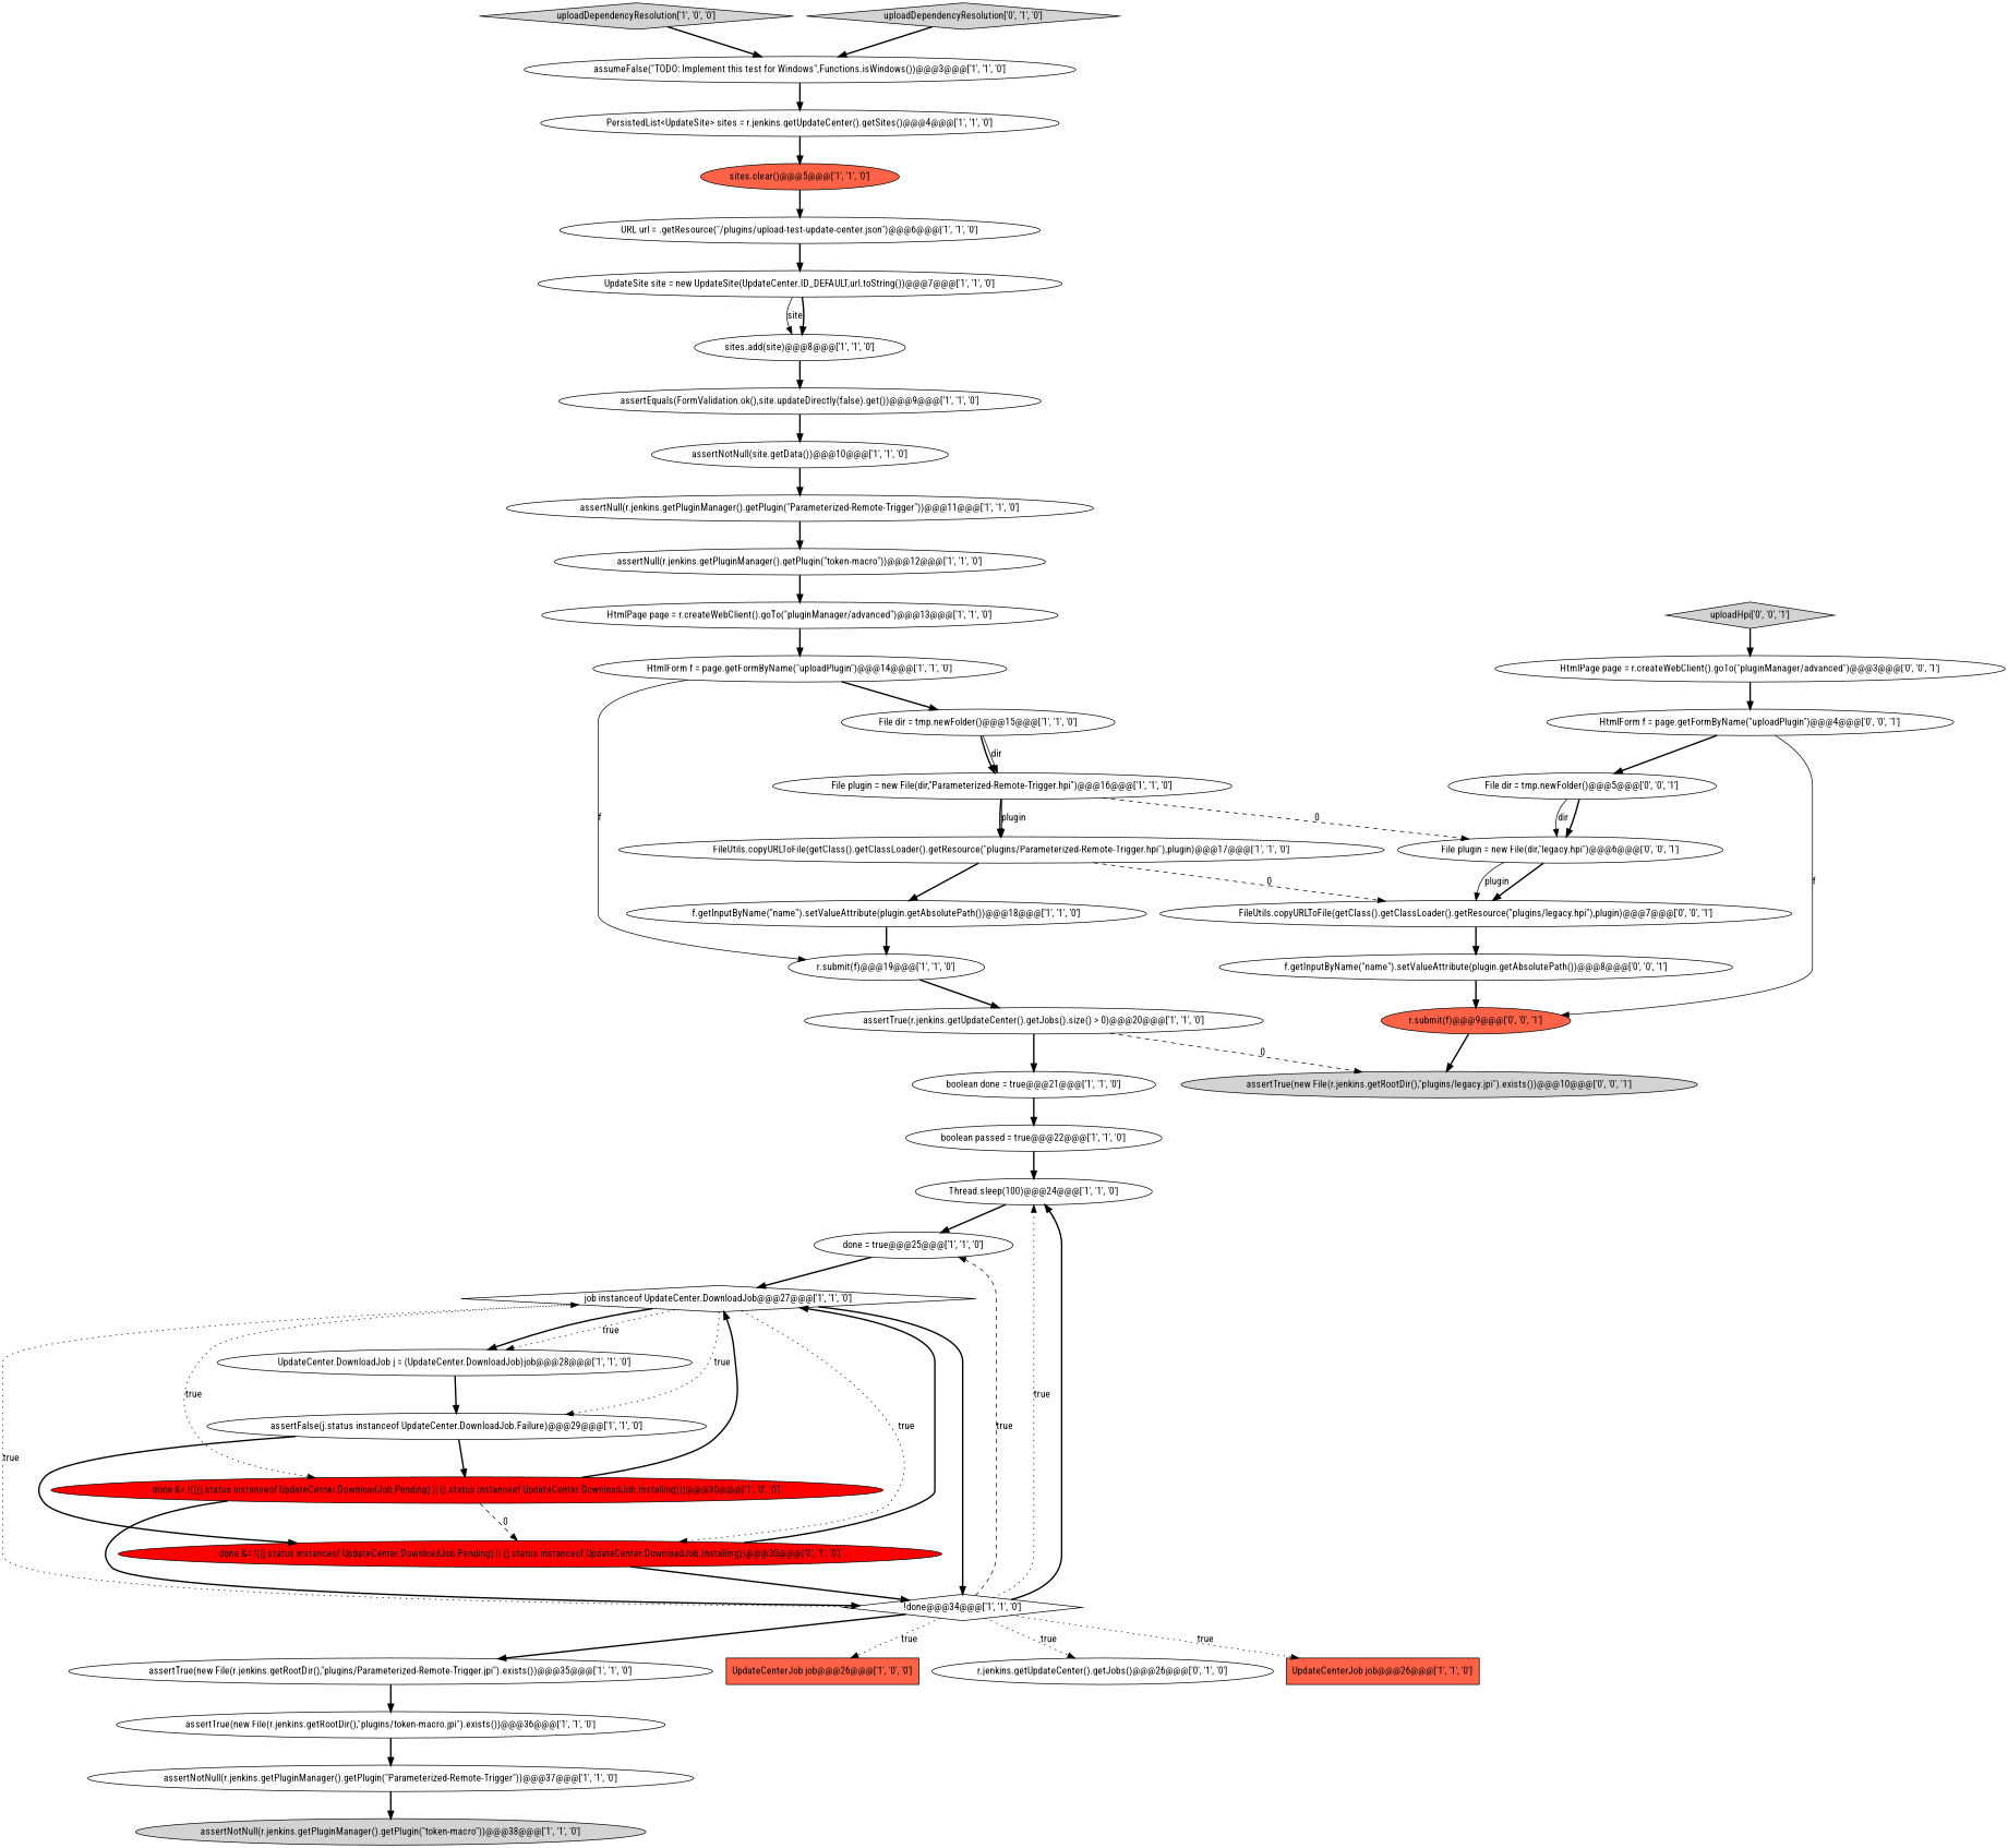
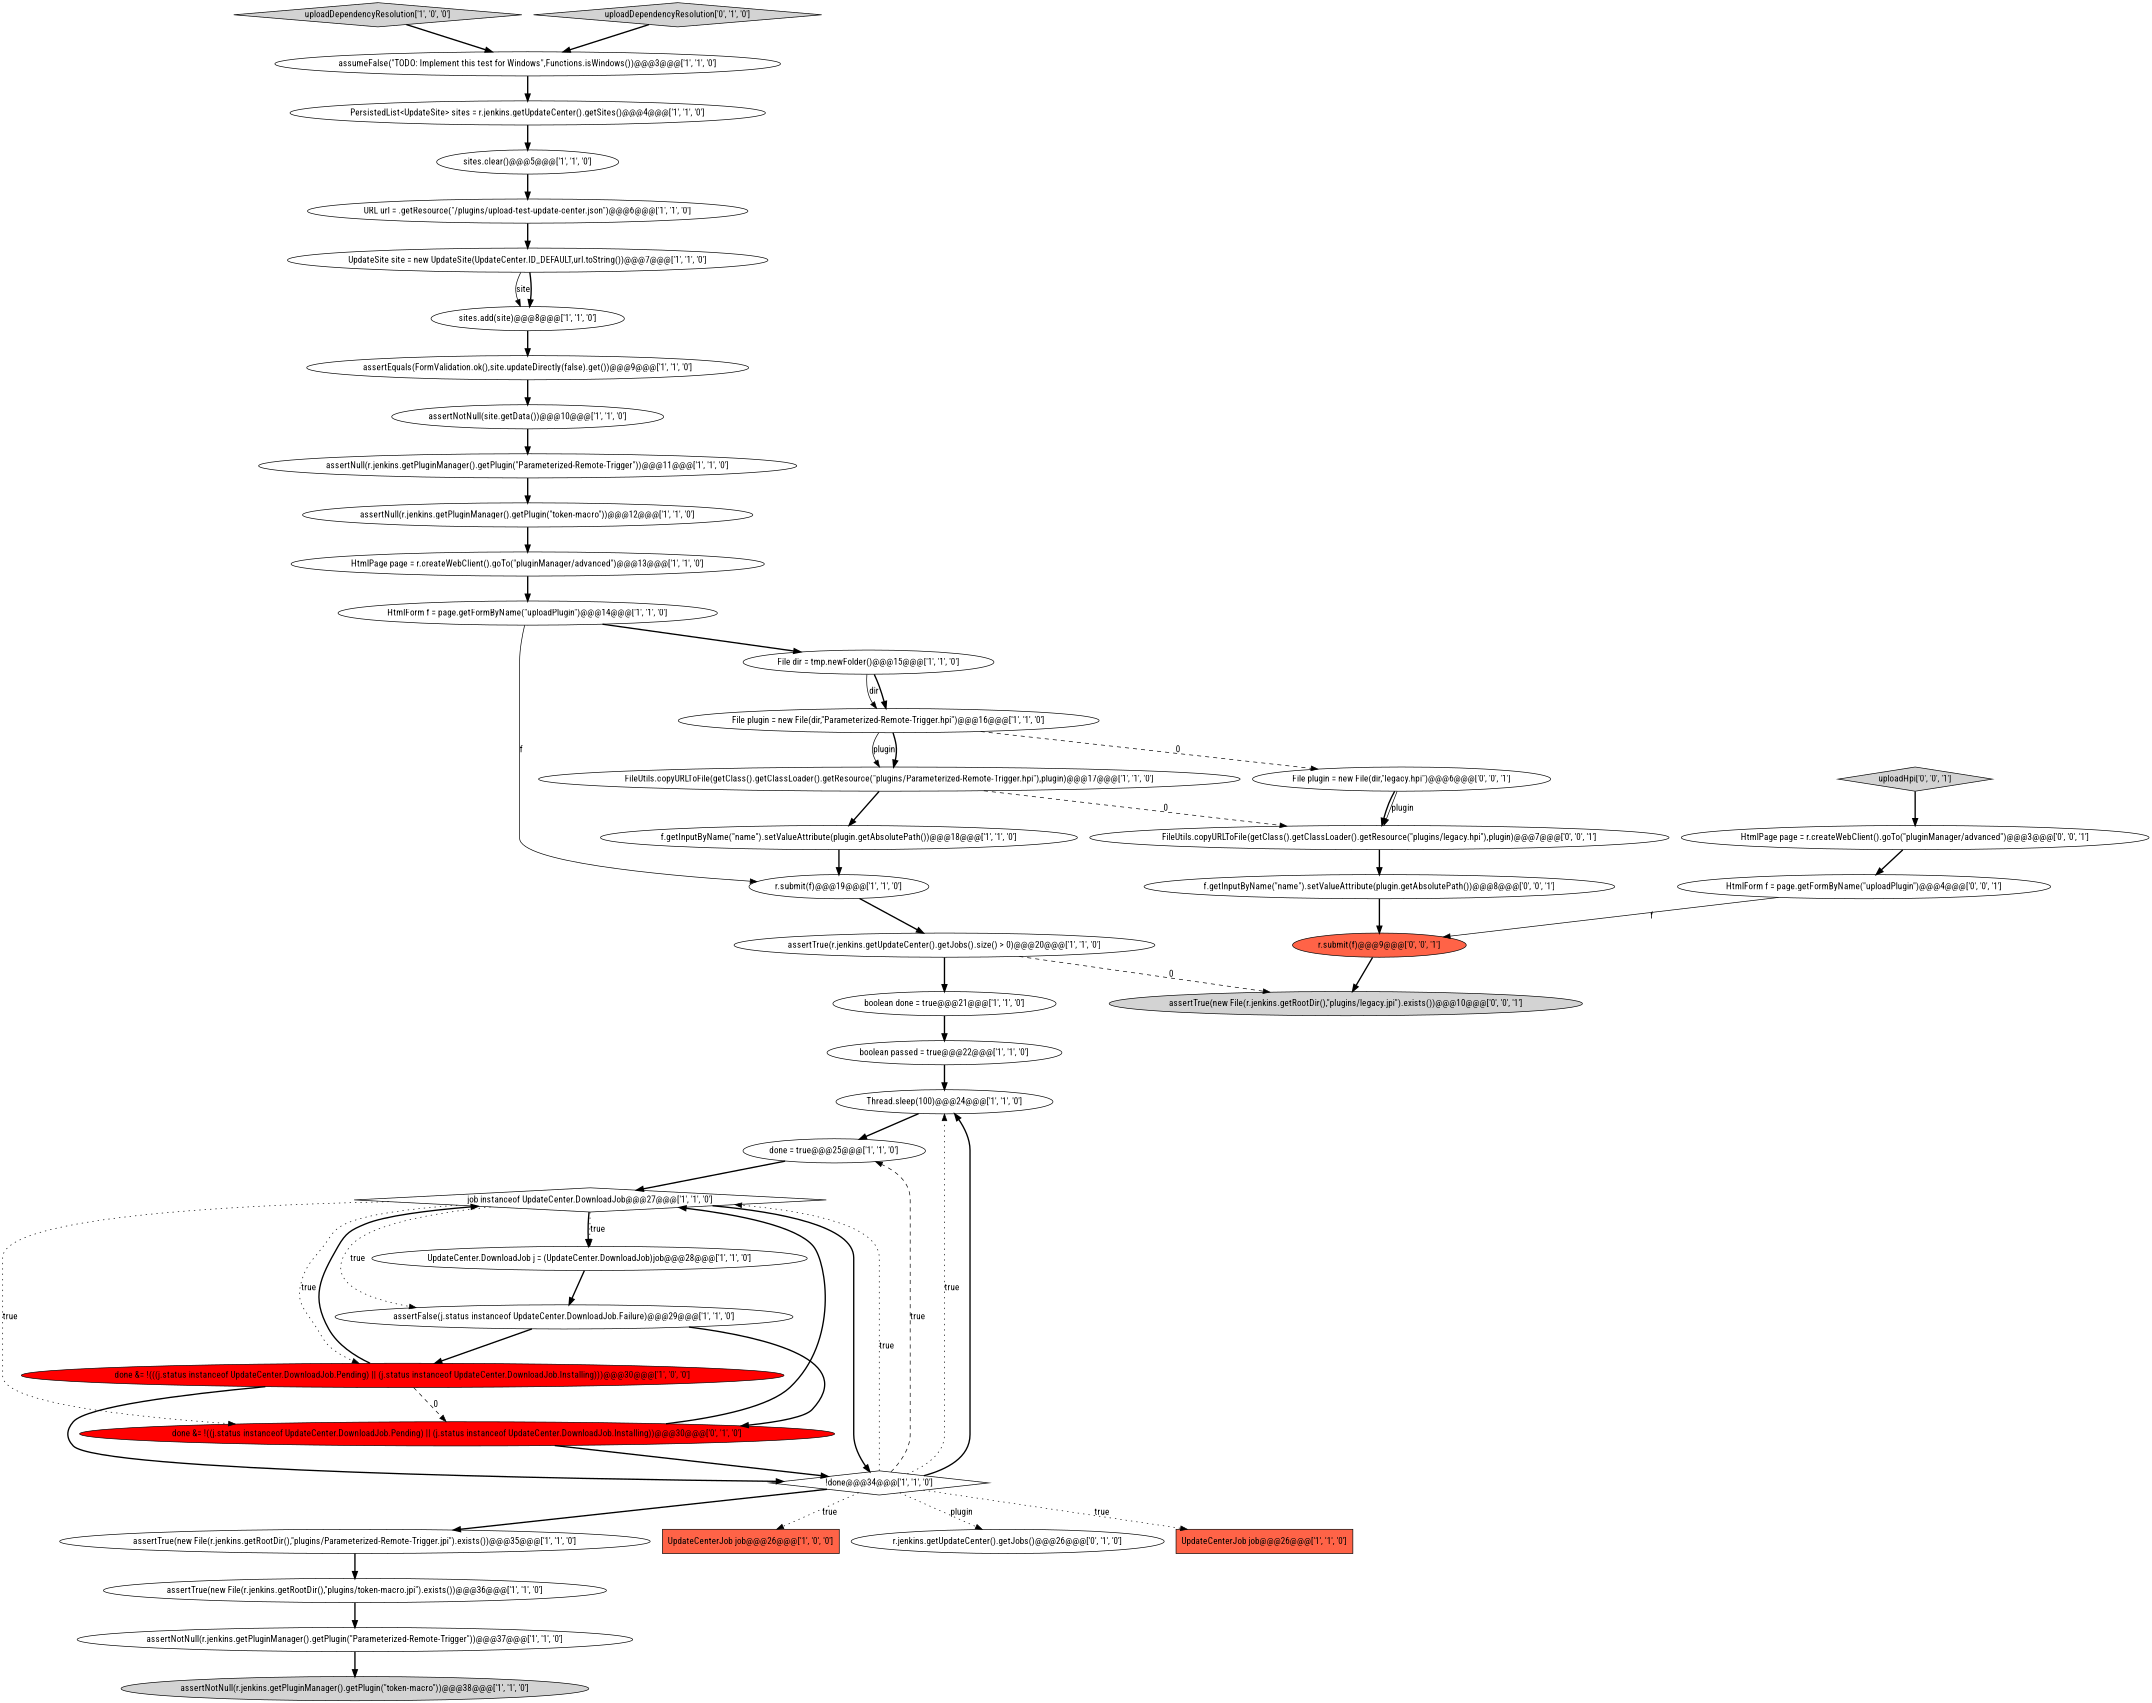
  digraph {
    fontname="Roboto Condensed"
    node [fillcolor=white fontname="Roboto Condensed" shape=ellipse style=filled]
    edge [fontname="Roboto Condensed" style=bold]
    n1 [fillcolor=lightgray label="uploadDependencyResolution['1', '0', '0']" shape=diamond]
    n2 [label="assumeFalse(\"TODO: Implement this test for Windows\",Functions.isWindows())@@@3@@@['1', '1', '0']"]
    n3 [label="PersistedList<UpdateSite> sites = r.jenkins.getUpdateCenter().getSites()@@@4@@@['1', '1', '0']"]
    n4 [fillcolor=lightgray label="uploadDependencyResolution['0', '1', '0']" shape=diamond]
    n5 [label="UpdateSite site = new UpdateSite(UpdateCenter.ID_DEFAULT,url.toString())@@@7@@@['1', '1', '0']"]
    n6 [label="sites.add(site)@@@8@@@['1', '1', '0']"]
    n7 [label="assertEquals(FormValidation.ok(),site.updateDirectly(false).get())@@@9@@@['1', '1', '0']"]
    n8 [label="boolean done = true@@@21@@@['1', '1', '0']"]
    n9 [label="boolean passed = true@@@22@@@['1', '1', '0']"]
    n10 [label="Thread.sleep(100)@@@24@@@['1', '1', '0']"]
    n11 [label="f.getInputByName(\"name\").setValueAttribute(plugin.getAbsolutePath())@@@8@@@['0', '0', '1']"]
    n12 [fillcolor=tomato label="r.submit(f)@@@9@@@['0', '0', '1']"]
    n13 [fillcolor=lightgray label="assertTrue(new File(r.jenkins.getRootDir(),\"plugins/legacy.jpi\").exists())@@@10@@@['0', '0', '1']"]
    n14 [label="HtmlPage page = r.createWebClient().goTo(\"pluginManager/advanced\")@@@13@@@['1', '1', '0']"]
    n15 [label="HtmlForm f = page.getFormByName(\"uploadPlugin\")@@@14@@@['1', '1', '0']"]
    n16 [label="r.submit(f)@@@19@@@['1', '1', '0']"]
    n17 [label="File dir = tmp.newFolder()@@@15@@@['1', '1', '0']"]
    n18 [label="assertTrue(new File(r.jenkins.getRootDir(),\"plugins/token-macro.jpi\").exists())@@@36@@@['1', '1', '0']"]
    n19 [label="assertNotNull(r.jenkins.getPluginManager().getPlugin(\"Parameterized-Remote-Trigger\"))@@@37@@@['1', '1', '0']"]
    n20 [fillcolor=lightgray label="assertNotNull(r.jenkins.getPluginManager().getPlugin(\"token-macro\"))@@@38@@@['1', '1', '0']"]
    n21 [label="assertNull(r.jenkins.getPluginManager().getPlugin(\"Parameterized-Remote-Trigger\"))@@@11@@@['1', '1', '0']"]
    n22 [label="assertNull(r.jenkins.getPluginManager().getPlugin(\"token-macro\"))@@@12@@@['1', '1', '0']"]
    n23 [label="assertTrue(new File(r.jenkins.getRootDir(),\"plugins/Parameterized-Remote-Trigger.jpi\").exists())@@@35@@@['1', '1', '0']"]
-   n24 [label="File dir = tmp.newFolder()@@@5@@@['0', '0', '1']"]
    n25 [label="File plugin = new File(dir,\"legacy.hpi\")@@@6@@@['0', '0', '1']"]
    n26 [label="FileUtils.copyURLToFile(getClass().getClassLoader().getResource(\"plugins/legacy.hpi\"),plugin)@@@7@@@['0', '0', '1']"]
    n27 [label="assertTrue(r.jenkins.getUpdateCenter().getJobs().size() > 0)@@@20@@@['1', '1', '0']"]
    n28 [label="URL url = .getResource(\"/plugins/upload-test-update-center.json\")@@@6@@@['1', '1', '0']"]
    n29 [fillcolor=red label="done &= !(((j.status instanceof UpdateCenter.DownloadJob.Pending) || (j.status instanceof UpdateCenter.DownloadJob.Installing)))@@@30@@@['1', '0', '0']"]
    n30 [label="job instanceof UpdateCenter.DownloadJob@@@27@@@['1', '1', '0']" shape=diamond]
    n31 [fillcolor=red label="done &= !((j.status instanceof UpdateCenter.DownloadJob.Pending) || (j.status instanceof UpdateCenter.DownloadJob.Installing))@@@30@@@['0', '1', '0']"]
    n32 [label="!done@@@34@@@['1', '1', '0']" shape=diamond]
    n33 [label="UpdateCenter.DownloadJob j = (UpdateCenter.DownloadJob)job@@@28@@@['1', '1', '0']"]
    n34 [label="assertFalse(j.status instanceof UpdateCenter.DownloadJob.Failure)@@@29@@@['1', '1', '0']"]
    n35 [fillcolor=tomato label="UpdateCenterJob job@@@26@@@['1', '0', '0']" shape=box]
    n36 [label="r.jenkins.getUpdateCenter().getJobs()@@@26@@@['0', '1', '0']"]
    n37 [fillcolor=tomato label="UpdateCenterJob job@@@26@@@['1', '1', '0']" shape=box]
    n38 [label="done = true@@@25@@@['1', '1', '0']"]
-   n39 [fillcolor=tomato label="sites.clear()@@@5@@@['1', '1', '0']"]
+   n39 [label="sites.clear()@@@5@@@['1', '1', '0']"]
    n40 [label="HtmlForm f = page.getFormByName(\"uploadPlugin\")@@@4@@@['0', '0', '1']"]
    n41 [label="File plugin = new File(dir,\"Parameterized-Remote-Trigger.hpi\")@@@16@@@['1', '1', '0']"]
    n42 [label="assertNotNull(site.getData())@@@10@@@['1', '1', '0']"]
    n43 [label="HtmlPage page = r.createWebClient().goTo(\"pluginManager/advanced\")@@@3@@@['0', '0', '1']"]
    n44 [label="FileUtils.copyURLToFile(getClass().getClassLoader().getResource(\"plugins/Parameterized-Remote-Trigger.hpi\"),plugin)@@@17@@@['1', '1', '0']"]
    n45 [label="f.getInputByName(\"name\").setValueAttribute(plugin.getAbsolutePath())@@@18@@@['1', '1', '0']"]
    n46 [fillcolor=lightgray label="uploadHpi['0', '0', '1']" shape=diamond]
    n1 -> n2
    n2 -> n3
    n3 -> n39
    n4 -> n2
    n5 -> n6 [label=site style=solid]
    n5 -> n6
    n6 -> n7
    n7 -> n42
    n8 -> n9
    n9 -> n10
    n10 -> n38
    n11 -> n12
    n12 -> n13
    n14 -> n15
    n15 -> n16 [label=f style=solid]
    n15 -> n17
    n16 -> n27
    n17 -> n41 [label=dir style=solid]
    n17 -> n41
    n18 -> n19
    n19 -> n20
    n21 -> n22
    n22 -> n14
    n23 -> n18
-   n24 -> n25
-   n24 -> n25 [label=dir style=solid]
    n25 -> n26
    n25 -> n26 [label=plugin style=solid]
    n26 -> n11
    n27 -> n8
    n27 -> n13 [label=0 style=dashed]
    n28 -> n5
    n29 -> n30
    n29 -> n31 [label=0 style=dashed]
    n29 -> n32
    n30 -> n29 [label=true style=dotted]
    n30 -> n31 [label=true style=dotted]
    n30 -> n32
    n30 -> n33 [label=true style=dotted]
    n30 -> n33
    n30 -> n34 [label=true style=dotted]
    n31 -> n30
    n31 -> n32
    n32 -> n10 [label=true style=dotted]
    n32 -> n10
    n32 -> n23
    n32 -> n30 [label=true style=dotted]
    n32 -> n35 [label=true style=dotted]
-   n32 -> n36 [label=true style=dotted]
+   n32 -> n36 [label=plugin style=dotted]
    n32 -> n37 [label=true style=dotted]
    n32 -> n38 [label=true style=dashed]
    n33 -> n34
    n34 -> n29
    n34 -> n31
    n38 -> n30
    n39 -> n28
    n40 -> n12 [label=f style=solid]
-   n40 -> n24
    n41 -> n25 [label=0 style=dashed]
    n41 -> n44 [label=plugin style=solid]
    n41 -> n44
    n42 -> n21
    n43 -> n40
    n44 -> n26 [label=0 style=dashed]
    n44 -> n45
    n45 -> n16
    n46 -> n43
  }
